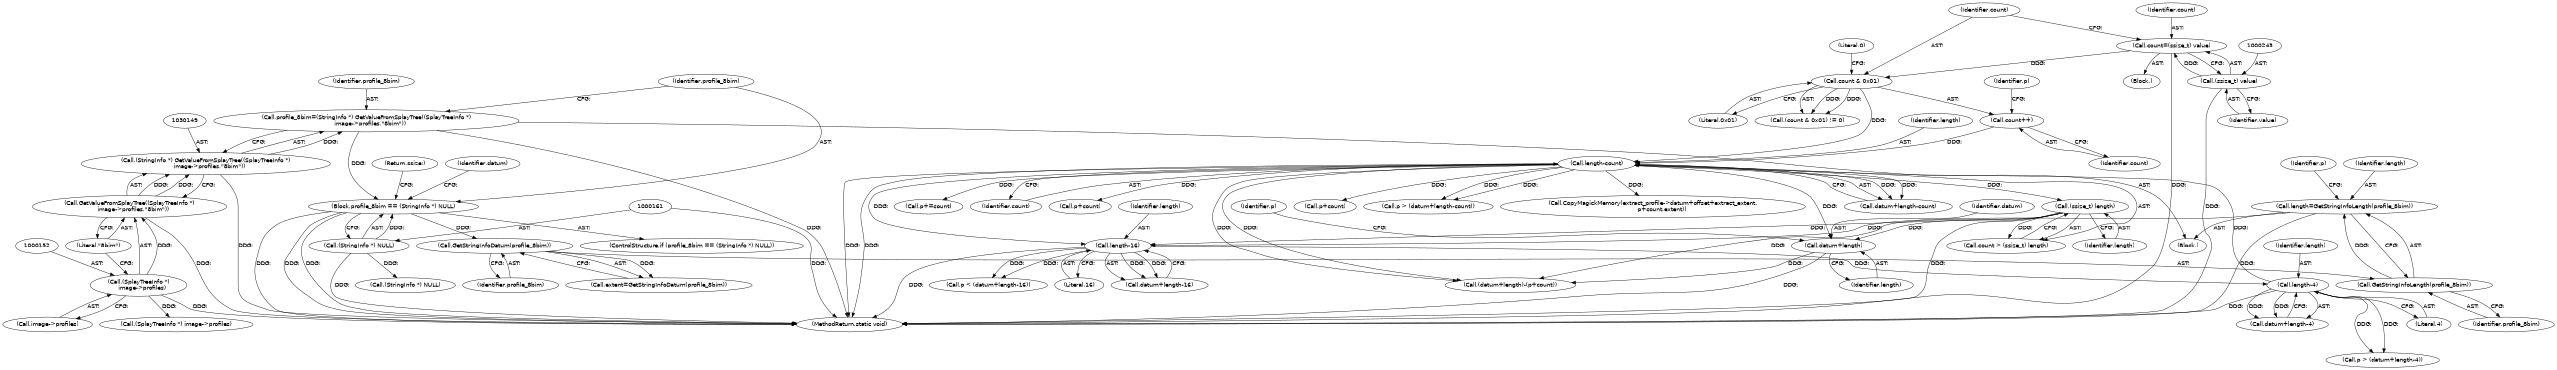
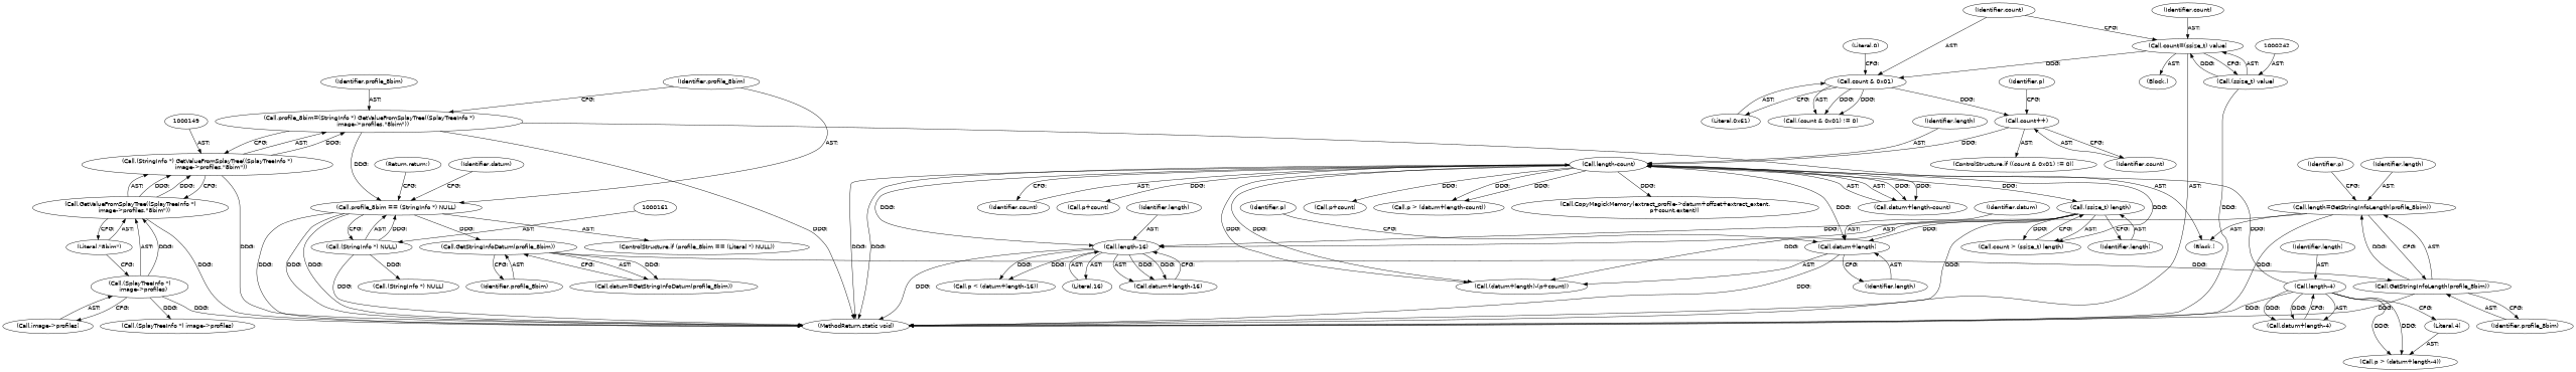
  digraph {
    fontname="DejaVu Sans"
    node [fontname="DejaVu Sans"]
    edge [fontname="DejaVu Sans"]
    n1 [label="(Call,datum+length)"]
    n2 [label="(Call,(datum+length)-(p+count))"]
    n3 [label="(MethodReturn,static void)"]
    n4 [label="(Identifier,length)"]
    n5 [label="(Call,length-count)"]
    n6 [label="(Call,length-16)"]
    n7 [label="(Call,(ssize_t) length)"]
    n8 [label="(Call,p+count)"]
    n9 [label="(Call,p > (datum+length-count))"]
    n10 [label="(Call,count > (ssize_t) length)"]
    n11 [label="(Call,CopyMagickMemory(extract_profile->datum+offset+extract_extent,\n          p+count,extent))"]
    n12 [label="(Call,datum+length-count)"]
-   n13 [label="(Call,p+=count)"]
    n14 [label="(Identifier,count)"]
    n15 [label="(Call,p+count)"]
    n16 [label="(Call,length-4)"]
    n17 [label="(Literal,16)"]
    n18 [label="(Call,datum+length-16)"]
    n19 [label="(Call,p < (datum+length-16))"]
    n20 [label="(Identifier,length)"]
    n21 [label="(Call,p > (datum+length-4))"]
    n22 [label="(Literal,4)"]
    n23 [label="(Call,datum+length-4)"]
    n24 [label="(Call,length=GetStringInfoLength(profile_8bim))"]
    n25 [label="(Call,GetStringInfoLength(profile_8bim))"]
    n26 [label="(Block,)"]
    n27 [label="(Identifier,profile_8bim)"]
    n28 [label="(Call,GetStringInfoDatum(profile_8bim))"]
    n29 [label="(Identifier,profile_8bim)"]
-   n30 [label="(Call,extent=GetStringInfoDatum(profile_8bim))"]
-   n31 [label="(Block,profile_8bim == (StringInfo *) NULL)"]
+   n30 [label="(Call,datum=GetStringInfoDatum(profile_8bim))"]
+   n31 [label="(Call,profile_8bim == (StringInfo *) NULL)"]
    n32 [label="(Call,(StringInfo *) NULL)"]
-   n33 [label="(ControlStructure,if (profile_8bim == (StringInfo *) NULL))"]
+   n33 [label="(ControlStructure,if (profile_8bim == (Literal *) NULL))"]
    n34 [label="(Call,(StringInfo *) NULL)"]
    n35 [label="(Call,profile_8bim=(StringInfo *) GetValueFromSplayTree((SplayTreeInfo *)\n    image->profiles,\"8bim\"))"]
    n36 [label="(Call,(StringInfo *) GetValueFromSplayTree((SplayTreeInfo *)\n    image->profiles,\"8bim\"))"]
    n37 [label="(Call,GetValueFromSplayTree((SplayTreeInfo *)\n    image->profiles,\"8bim\"))"]
    n38 [label="(Literal,\"8bim\")"]
    n39 [label="(Call,(SplayTreeInfo *)\n    image->profiles)"]
    n40 [label="(Call,(SplayTreeInfo *) image->profiles)"]
    n41 [label="(Call,image->profiles)"]
    n42 [label="(Call,count & 0x01)"]
    n43 [label="(Call,count++)"]
-   n44 [label="(Literal,0x01)"]
+   n44 [label="(Literal,0x61)"]
    n45 [label="(Call,(count & 0x01) != 0)"]
+   n46 [label="(ControlStructure,if ((count & 0x01) != 0))"]
    n47 [label="(Identifier,count)"]
    n48 [label="(Call,count=(ssize_t) value)"]
    n49 [label="(Call,(ssize_t) value)"]
    n50 [label="(Block,)"]
-   n51 [label="(Identifier,value)"]
    n52 [label="(Identifier,p)"]
-   n53 [label="(Return,ssize;)"]
+   n53 [label="(Return,return;)"]
    n54 [label="(Identifier,datum)"]
    n55 [label="(Identifier,p)"]
    n56 [label="(Identifier,p)"]
    n57 [label="(Identifier,length)"]
    n58 [label="(Identifier,profile_8bim)"]
    n59 [label="(Identifier,count)"]
    n60 [label="(Identifier,profile_8bim)"]
    n61 [label="(Identifier,datum)"]
    n62 [label="(Identifier,length)"]
    n63 [label="(Identifier,length)"]
    n64 [label="(Literal,0)"]
    n65 [label="(Identifier,length)"]
    n66 [label="(Identifier,count)"]
-   1000149 [label=1030149]
-   1000152
+   1000149
    1000161
-   1000243
-   n1 -> n2 [label="DDG: "]
+   1000243 [label=1000242]
+   n1 -> n2 [label="AST: "]
    n1 -> n3 [label="DDG: "]
    n1 -> n4 [label="CFG: "]
    n4 -> n1 [label="AST: "]
    n5 -> n1 [label="DDG: "]
    n5 -> n2 [label="DDG: "]
    n5 -> n2 [label="DDG: "]
    n5 -> n3 [label="DDG: "]
    n5 -> n3 [label="DDG: "]
    n5 -> n6 [label="DDG: "]
    n5 -> n7 [label="DDG: "]
    n5 -> n8 [label="DDG: "]
    n5 -> n9 [label="DDG: "]
    n5 -> n9 [label="DDG: "]
-   n5 -> n10 [label="AST: "]
+   n5 -> n10 [label="DDG: "]
    n5 -> n11 [label="DDG: "]
    n5 -> n12 [label="AST: "]
    n5 -> n12 [label="DDG: "]
    n5 -> n12 [label="DDG: "]
-   n5 -> n13 [label="DDG: "]
    n5 -> n14 [label="CFG: "]
    n5 -> n15 [label="DDG: "]
    n6 -> n3 [label="DDG: "]
-   n6 -> n16 [label="DDG: "]
-   n6 -> n17 [label="CFG: "]
+   n6 -> n17 [label="AST: "]
    n6 -> n18 [label="AST: "]
    n6 -> n18 [label="DDG: "]
    n6 -> n18 [label="DDG: "]
    n6 -> n19 [label="DDG: "]
    n6 -> n19 [label="DDG: "]
    n7 -> n1 [label="DDG: "]
    n7 -> n2 [label="DDG: "]
    n7 -> n3 [label="DDG: "]
    n7 -> n6 [label="DDG: "]
    n7 -> n10 [label="AST: "]
    n7 -> n10 [label="DDG: "]
    n7 -> n20 [label="CFG: "]
    n10 -> n7 [label="CFG: "]
-   n12 -> n5 [label="CFG: "]
+   n12 -> n5 [label="AST: "]
    n14 -> n5 [label="AST: "]
    n16 -> n3 [label="DDG: "]
    n16 -> n5 [label="DDG: "]
    n16 -> n21 [label="DDG: "]
    n16 -> n21 [label="DDG: "]
    n16 -> n22 [label="CFG: "]
    n16 -> n23 [label="AST: "]
    n16 -> n23 [label="DDG: "]
    n16 -> n23 [label="DDG: "]
    n17 -> n6 [label="AST: "]
    n18 -> n6 [label="CFG: "]
    n20 -> n7 [label="AST: "]
-   n22 -> n16 [label="AST: "]
+   n22 -> n21 [label="AST: "]
    n23 -> n16 [label="CFG: "]
    n24 -> n3 [label="DDG: "]
-   n24 -> n6 [label="DDG: "]
+   n24 -> n6 [label="AST: "]
    n24 -> n25 [label="CFG: "]
    n24 -> n26 [label="AST: "]
-   1000161 -> n3 [label="DDG: "]
+   n25 -> n3 [label="DDG: "]
    n25 -> n24 [label="AST: "]
    n25 -> n24 [label="DDG: "]
    n25 -> n27 [label="CFG: "]
    n27 -> n25 [label="AST: "]
-   n28 -> n25 [label="AST: "]
+   n28 -> n25 [label="DDG: "]
    n28 -> n29 [label="CFG: "]
    n28 -> n30 [label="AST: "]
    n28 -> n30 [label="DDG: "]
    n29 -> n28 [label="AST: "]
    n30 -> n28 [label="CFG: "]
    n31 -> n3 [label="DDG: "]
    n31 -> n3 [label="DDG: "]
    n31 -> n3 [label="DDG: "]
    n31 -> n28 [label="DDG: "]
    n31 -> n32 [label="CFG: "]
    n31 -> n33 [label="AST: "]
    n32 -> n3 [label="DDG: "]
    n32 -> n31 [label="AST: "]
    n32 -> n31 [label="DDG: "]
    n32 -> n34 [label="DDG: "]
    n35 -> n3 [label="DDG: "]
    n35 -> n26 [label="AST: "]
    n35 -> n31 [label="DDG: "]
    n35 -> n36 [label="CFG: "]
    n36 -> n3 [label="DDG: "]
    n36 -> n35 [label="AST: "]
    n36 -> n35 [label="DDG: "]
    n36 -> n37 [label="CFG: "]
    n37 -> n3 [label="DDG: "]
    n37 -> n36 [label="AST: "]
    n37 -> n36 [label="DDG: "]
    n37 -> n36 [label="DDG: "]
    n37 -> n38 [label="CFG: "]
    n38 -> n37 [label="AST: "]
    n38 -> n39 [label="CFG: "]
    n39 -> n3 [label="DDG: "]
    n39 -> n37 [label="AST: "]
    n39 -> n37 [label="DDG: "]
    n39 -> n40 [label="DDG: "]
    n39 -> n41 [label="CFG: "]
    n41 -> n39 [label="AST: "]
-   n42 -> n5 [label="DDG: "]
-   n42 -> n43 [label="AST: "]
+   n42 -> n43 [label="DDG: "]
    n42 -> n44 [label="CFG: "]
    n42 -> n45 [label="AST: "]
    n42 -> n45 [label="DDG: "]
    n42 -> n45 [label="DDG: "]
    n43 -> n5 [label="DDG: "]
+   n43 -> n46 [label="AST: "]
    n43 -> n47 [label="CFG: "]
    n44 -> n42 [label="AST: "]
    n47 -> n43 [label="AST: "]
-   n48 -> n3 [label="DDG: "]
+   n48 -> n3 [label="AST: "]
    n48 -> n42 [label="DDG: "]
    n48 -> n49 [label="CFG: "]
    n48 -> n50 [label="AST: "]
    n49 -> n3 [label="DDG: "]
    n49 -> n48 [label="AST: "]
    n49 -> n48 [label="DDG: "]
-   n49 -> n51 [label="CFG: "]
-   n51 -> n49 [label="AST: "]
    n52 -> n1 [label="CFG: "]
    n53 -> n31 [label="CFG: "]
    n54 -> n1 [label="AST: "]
    n55 -> n24 [label="CFG: "]
    n56 -> n43 [label="CFG: "]
    n57 -> n5 [label="AST: "]
    n58 -> n35 [label="AST: "]
    n59 -> n48 [label="AST: "]
    n60 -> n31 [label="AST: "]
    n60 -> n35 [label="CFG: "]
    n61 -> n31 [label="CFG: "]
    n62 -> n16 [label="AST: "]
    n63 -> n6 [label="AST: "]
    n64 -> n42 [label="CFG: "]
    n65 -> n24 [label="AST: "]
    n66 -> n42 [label="AST: "]
    n66 -> n48 [label="CFG: "]
    1000149 -> n36 [label="AST: "]
-   1000152 -> n39 [label="AST: "]
    1000161 -> n32 [label="AST: "]
    1000243 -> n49 [label="AST: "]
  }
